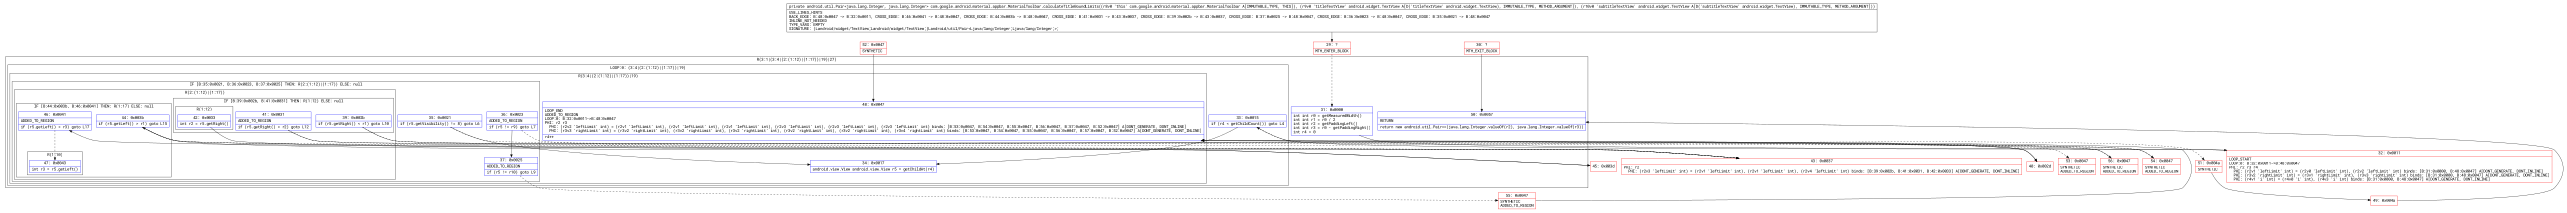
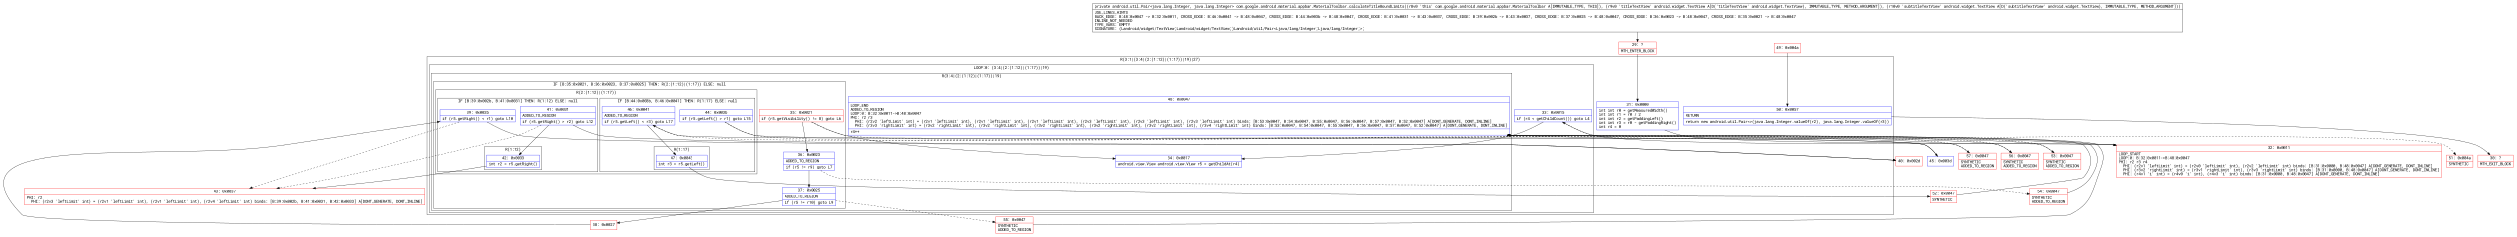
  digraph {
    fontname="Roboto Mono"
    node [color=red fontname="Roboto Mono" shape=record]
    edge [fontname="Roboto Mono"]
    n1 [color=blue label="{42\:\ 0x0033|int r2 = r5.getRight()\l}"]
    n2 [color=blue label="{39\:\ 0x002b|if (r5.getRight() \< r1) goto L10\l}"]
    n3 [color=blue label="{41\:\ 0x0031|ADDED_TO_REGION\l|if (r5.getRight() \> r2) goto L12\l}"]
    n4 [color=blue label="{47\:\ 0x0043|int r3 = r5.getLeft()\l}"]
    n5 [color=blue label="{44\:\ 0x003b|if (r5.getLeft() \> r1) goto L15\l}"]
    n6 [color=blue label="{46\:\ 0x0041|ADDED_TO_REGION\l|if (r5.getLeft() \< r3) goto L17\l}"]
-   n7 [color=blue label="{35\:\ 0x0021|if (r5.getVisibility() != 8) goto L6\l}"]
+   n7 [label="{35\:\ 0x0021|if (r5.getVisibility() != 8) goto L6\l}"]
    n8 [color=blue label="{36\:\ 0x0023|ADDED_TO_REGION\l|if (r5 != r9) goto L7\l}"]
    n9 [color=blue label="{37\:\ 0x0025|ADDED_TO_REGION\l|if (r5 != r10) goto L9\l}"]
    n10 [color=blue label="{34\:\ 0x0017|android.view.View android.view.View r5 = getChildAt(r4)\l}"]
    n11 [color=blue label="{48\:\ 0x0047|LOOP_END\lADDED_TO_REGION\lLOOP:0: B:32:0x0011\-\>B:48:0x0047\lPHI: r2 r3 \l  PHI: (r2v2 'leftLimit' int) = (r2v1 'leftLimit' int), (r2v1 'leftLimit' int), (r2v1 'leftLimit' int), (r2v3 'leftLimit' int), (r2v3 'leftLimit' int), (r2v3 'leftLimit' int) binds: [B:53:0x0047, B:54:0x0047, B:55:0x0047, B:56:0x0047, B:57:0x0047, B:52:0x0047] A[DONT_GENERATE, DONT_INLINE]\l  PHI: (r3v3 'rightLimit' int) = (r3v2 'rightLimit' int), (r3v2 'rightLimit' int), (r3v2 'rightLimit' int), (r3v2 'rightLimit' int), (r3v2 'rightLimit' int), (r3v4 'rightLimit' int) binds: [B:53:0x0047, B:54:0x0047, B:55:0x0047, B:56:0x0047, B:57:0x0047, B:52:0x0047] A[DONT_GENERATE, DONT_INLINE]\l|r4++\l}"]
    n12 [color=blue label="{33\:\ 0x0015|if (r4 \< getChildCount()) goto L4\l}"]
    n13 [color=blue label="{31\:\ 0x0000|int int r0 = getMeasuredWidth()\lint int r1 = r0 \/ 2\lint int r2 = getPaddingLeft()\lint int r3 = r0 \- getPaddingRight()\lint r4 = 0\l}"]
    n14 [color=blue label="{50\:\ 0x0057|RETURN\l|return new android.util.Pair\<\>(java.lang.Integer.valueOf(r2), java.lang.Integer.valueOf(r3))\l}"]
    n15 [label="{43\:\ 0x0037|PHI: r2 \l  PHI: (r2v3 'leftLimit' int) = (r2v1 'leftLimit' int), (r2v1 'leftLimit' int), (r2v4 'leftLimit' int) binds: [B:39:0x002b, B:41:0x0031, B:42:0x0033] A[DONT_GENERATE, DONT_INLINE]\l}"]
    n16 [label="{40\:\ 0x002d}"]
    n17 [label="{52\:\ 0x0047|SYNTHETIC\l}"]
-   n18 [label="{45\:\ 0x003d}"]
+   n18 [color=blue label="{45\:\ 0x003d}"]
    n19 [label="{56\:\ 0x0047|SYNTHETIC\lADDED_TO_REGION\l}"]
+   n20 [label="{57\:\ 0x0047|SYNTHETIC\lADDED_TO_REGION\l}"]
    n21 [label="{53\:\ 0x0047|SYNTHETIC\lADDED_TO_REGION\l}"]
    n22 [label="{54\:\ 0x0047|SYNTHETIC\lADDED_TO_REGION\l}"]
+   n23 [label="{38\:\ 0x0027}"]
    n24 [label="{55\:\ 0x0047|SYNTHETIC\lADDED_TO_REGION\l}"]
    n25 [label="{32\:\ 0x0011|LOOP_START\lLOOP:0: B:32:0x0011\-\>B:48:0x0047\lPHI: r2 r3 r4 \l  PHI: (r2v1 'leftLimit' int) = (r2v0 'leftLimit' int), (r2v2 'leftLimit' int) binds: [B:31:0x0000, B:48:0x0047] A[DONT_GENERATE, DONT_INLINE]\l  PHI: (r3v2 'rightLimit' int) = (r3v1 'rightLimit' int), (r3v3 'rightLimit' int) binds: [B:31:0x0000, B:48:0x0047] A[DONT_GENERATE, DONT_INLINE]\l  PHI: (r4v1 'i' int) = (r4v0 'i' int), (r4v3 'i' int) binds: [B:31:0x0000, B:48:0x0047] A[DONT_GENERATE, DONT_INLINE]\l}"]
    n26 [label="{51\:\ 0x004a|SYNTHETIC\l}"]
    n27 [label="{30\:\ ?|MTH_EXIT_BLOCK\l}"]
    n28 [label="{49\:\ 0x004a}"]
    n29 [label="{29\:\ ?|MTH_ENTER_BLOCK\l}"]
    n30 [label="{private android.util.Pair\<java.lang.Integer, java.lang.Integer\> com.google.android.material.appbar.MaterialToolbar.calculateTitleBoundLimits((r8v0 'this' com.google.android.material.appbar.MaterialToolbar A[IMMUTABLE_TYPE, THIS]), (r9v0 'titleTextView' android.widget.TextView A[D('titleTextView' android.widget.TextView), IMMUTABLE_TYPE, METHOD_ARGUMENT]), (r10v0 'subtitleTextView' android.widget.TextView A[D('subtitleTextView' android.widget.TextView), IMMUTABLE_TYPE, METHOD_ARGUMENT]))  | USE_LINES_HINTS\lBACK_EDGE: B:48:0x0047 \-\> B:32:0x0011, CROSS_EDGE: B:46:0x0041 \-\> B:48:0x0047, CROSS_EDGE: B:44:0x003b \-\> B:48:0x0047, CROSS_EDGE: B:41:0x0031 \-\> B:43:0x0037, CROSS_EDGE: B:39:0x002b \-\> B:43:0x0037, CROSS_EDGE: B:37:0x0025 \-\> B:48:0x0047, CROSS_EDGE: B:36:0x0023 \-\> B:48:0x0047, CROSS_EDGE: B:35:0x0021 \-\> B:48:0x0047\lINLINE_NOT_NEEDED\lTYPE_VARS: EMPTY\lSIGNATURE: (Landroid\/widget\/TextView;Landroid\/widget\/TextView;)Landroid\/util\/Pair\<Ljava\/lang\/Integer;Ljava\/lang\/Integer;\>;\l}" color=""]
    subgraph cluster_1 {
      label="R(3:1|(3:4|(2:(1:12)|(1:17))|19)|27)"
      n13
      n14
      subgraph cluster_2 {
        label="LOOP:0: (3:4|(2:(1:12)|(1:17))|19)"
        n12
        subgraph cluster_3 {
          label="R(3:4|(2:(1:12)|(1:17))|19)"
          n10
          n11
          subgraph cluster_4 {
            label="IF [B:35:0x0021, B:36:0x0023, B:37:0x0025] THEN: R(2:(1:12)|(1:17)) ELSE: null"
            n7
            n8
            n9
            subgraph cluster_5 {
              label="R(2:(1:12)|(1:17))"
              subgraph cluster_6 {
                label="IF [B:39:0x002b, B:41:0x0031] THEN: R(1:12) ELSE: null"
                n2
                n3
                subgraph cluster_7 {
                  label="R(1:12)"
                  n1
                }
              }
              subgraph cluster_8 {
                label="IF [B:44:0x003b, B:46:0x0041] THEN: R(1:17) ELSE: null"
                n5
                n6
                subgraph cluster_9 {
-                 label="R(1:10)"
+                 label="R(1:17)"
                  n4
                }
              }
            }
          }
        }
      }
    }
    n1 -> n15
    n2 -> n15 [style=dashed]
    n2 -> n16
+   n3 -> n1
    n3 -> n15 [style=dashed]
    n3 -> n16
+   n4 -> n17
    n5 -> n18
    n5 -> n19 [style=dashed]
-   n6 -> n4 [style=dashed]
+   n6 -> n4
+   n6 -> n20 [style=dashed]
+   n7 -> n8
    n7 -> n10
    n7 -> n21 [style=dashed]
    n8 -> n9
    n8 -> n22 [style=dashed]
+   n9 -> n23
    n9 -> n24 [style=dashed]
+   n11 -> n25
    n12 -> n10
    n12 -> n26 [style=dashed]
    n13 -> n25
-   n27 -> n14
-   n15 -> n5
+   n14 -> n27
    n17 -> n11
    n18 -> n6
    n19 -> n11
+   n20 -> n11
+   n21 -> n11
    n22 -> n11
+   n23 -> n2
    n24 -> n11
    n25 -> n12
-   n26 -> n28
    n28 -> n14
-   n29 -> n13 [style=dashed]
+   n29 -> n13
    n30 -> n29
  }
